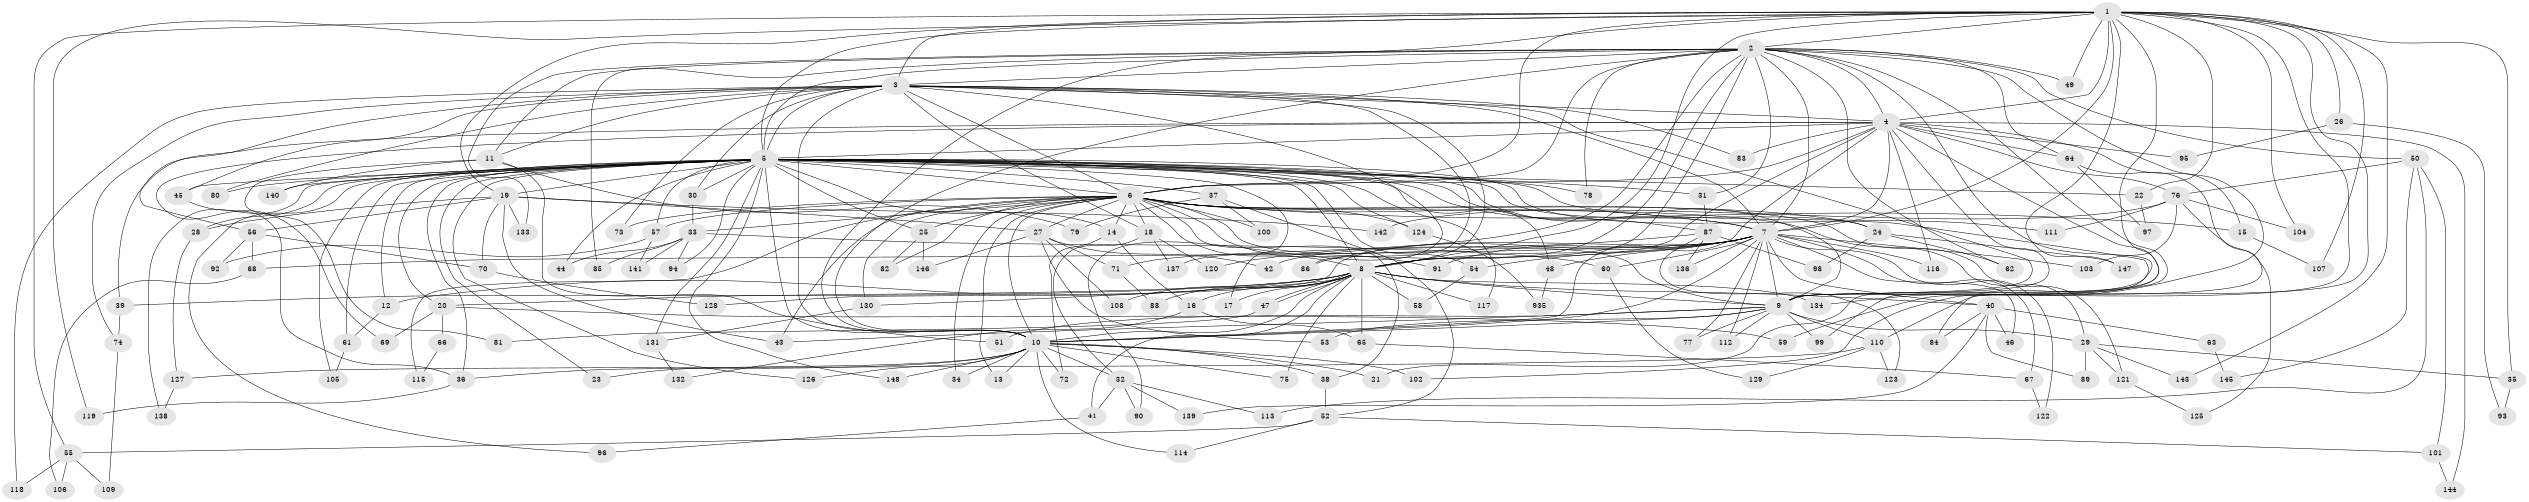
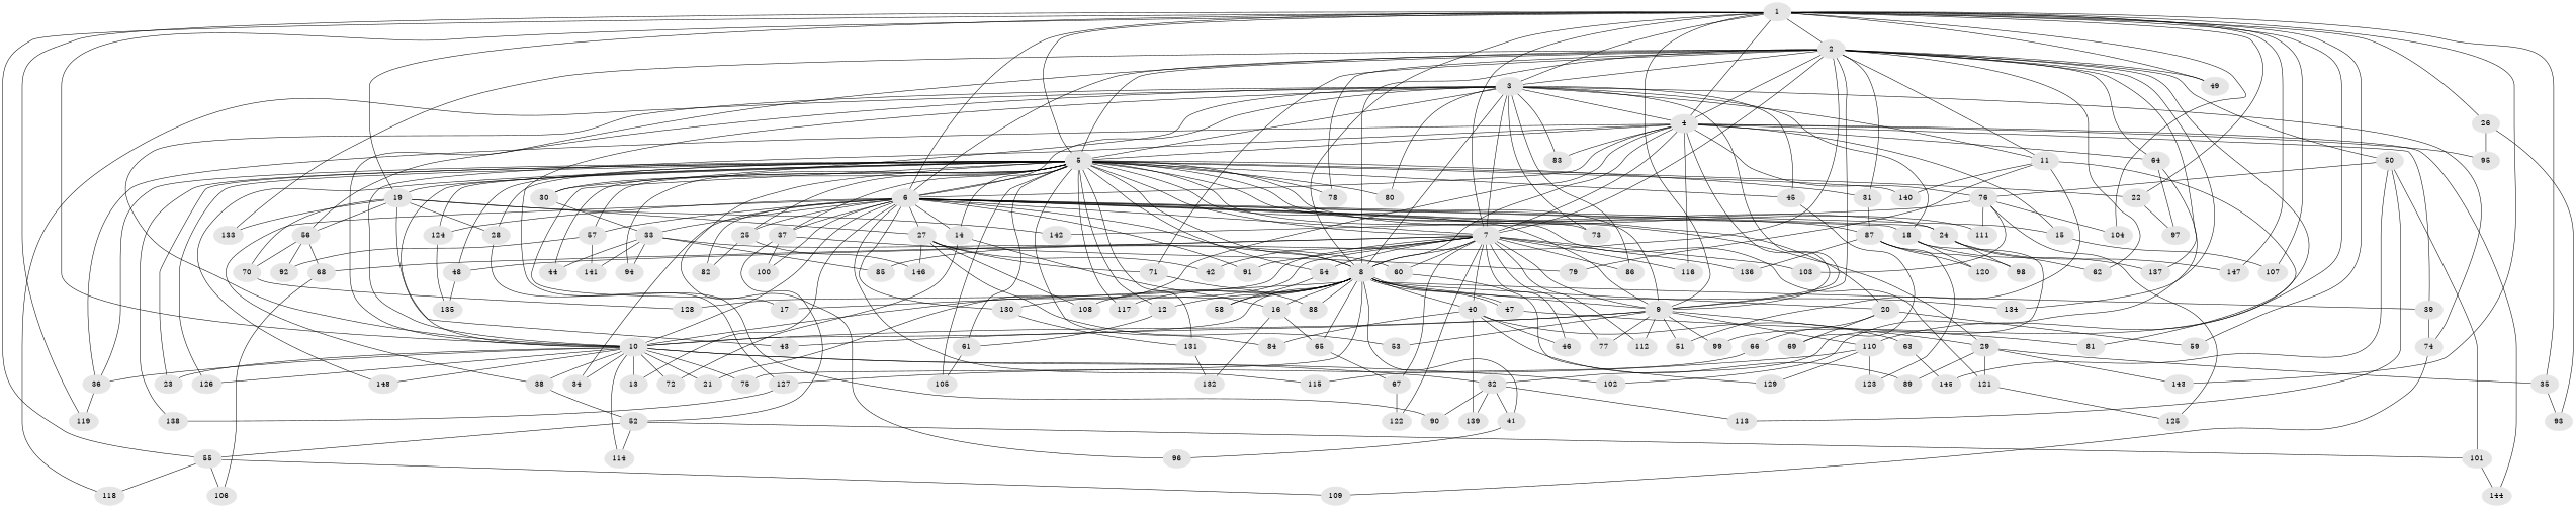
  graph {
    node [color=gray90 style=filled]
    1
    2
    3
    4
    5
    6
    7
    8
    9
    10
    19
    22
    26
    35
    49
    55
    59
    104
    107
    110
    119
    143
    147
    11
    31
    50
    62
    64
    71
    78
    85
    99
    133
    134
    137
    18
    30
    45
    56
    73
    74
    80
    83
    86
    90
    118
    15
    21
    36
    39
    76
    95
    116
    144
    12
    14
    17
    20
    23
    24
    25
    28
    37
    44
    48
    54
    57
    61
    84
    87
    94
    96
    105
    111
    117
    124
    126
    131
    138
    140
    148
    13
    27
    29
    33
    34
    38
    82
    91
    100
    115
    121
    130
    40
    42
    46
    60
    67
    68
    77
    103
    112
    122
    128
    136
    16
    41
    47
    58
    65
    75
    88
    108
    43
    51
    53
    32
    72
    102
    114
    70
    142
    97
    93
    106
    109
    127
    129
    123
    79
    81
    113
    101
    145
    120
    69
    92
    125
    66
    98
    146
    52
-   135 [label=935]
+   135
    141
    132
    89
    63
    139
    1 -- 2
    1 -- 3
    1 -- 4
    1 -- 5
    1 -- 6
    1 -- 7
    1 -- 8
    1 -- 9
    1 -- 10
    1 -- 19
    1 -- 22
    1 -- 26
    1 -- 35
    1 -- 49
    1 -- 55
    1 -- 59
    1 -- 104
    1 -- 107
    1 -- 110
    1 -- 119
    1 -- 143
    1 -- 147
    2 -- 3
    2 -- 4
    2 -- 5
    2 -- 6
    2 -- 7
    2 -- 8
    2 -- 9
    2 -- 10
    2 -- 49
    2 -- 11
    2 -- 31
    2 -- 50
    2 -- 62
    2 -- 64
    2 -- 71
    2 -- 78
    2 -- 85
    2 -- 99
    2 -- 133
    2 -- 134
    2 -- 137
    3 -- 4
    3 -- 5
    3 -- 6
    3 -- 7
    3 -- 8
    3 -- 9
    3 -- 10
    3 -- 11
    3 -- 18
    3 -- 30
    3 -- 45
    3 -- 56
    3 -- 73
    3 -- 74
    3 -- 80
    3 -- 83
    3 -- 86
    3 -- 90
    3 -- 118
    4 -- 5
    4 -- 6
    4 -- 7
    4 -- 8
    4 -- 9
    4 -- 10
    4 -- 64
    4 -- 83
    4 -- 15
    4 -- 21
    4 -- 36
    4 -- 39
    4 -- 76
    4 -- 95
    4 -- 116
    4 -- 144
    5 -- 6
    5 -- 7
    5 -- 8
    5 -- 9
    5 -- 10
    5 -- 19
    5 -- 22
    5 -- 31
    5 -- 78
    5 -- 30
    5 -- 45
    5 -- 80
    5 -- 36
    5 -- 12
    5 -- 14
    5 -- 17
    5 -- 20
    5 -- 23
    5 -- 24
    5 -- 25
    5 -- 28
    5 -- 37
    5 -- 44
    5 -- 48
    5 -- 54
    5 -- 57
    5 -- 61
    5 -- 84
    5 -- 87
    5 -- 94
    5 -- 96
    5 -- 105
    5 -- 111
    5 -- 117
    5 -- 124
    5 -- 126
    5 -- 131
    5 -- 138
    5 -- 140
    5 -- 148
    6 -- 7
    6 -- 8
    6 -- 9
    6 -- 10
    6 -- 18
    6 -- 73
    6 -- 15
    6 -- 14
    6 -- 24
    6 -- 25
-   6 -- 43
+   6 -- 37
    6 -- 57
    6 -- 124
    6 -- 13
    6 -- 27
    6 -- 29
    6 -- 33
    6 -- 34
    6 -- 38
    6 -- 82
    6 -- 91
    6 -- 100
    6 -- 115
    6 -- 121
    6 -- 130
    7 -- 8
    7 -- 9
    7 -- 10
    7 -- 86
    7 -- 116
    7 -- 48
    7 -- 54
    7 -- 91
    7 -- 40
    7 -- 42
    7 -- 46
    7 -- 60
    7 -- 67
    7 -- 68
    7 -- 77
    7 -- 103
    7 -- 112
    7 -- 122
    7 -- 128
    7 -- 136
    8 -- 9
    8 -- 10
    8 -- 134
    8 -- 39
    8 -- 12
    8 -- 17
    8 -- 20
    8 -- 117
    8 -- 130
    8 -- 40
    8 -- 16
    8 -- 41
    8 -- 47
    8 -- 47
    8 -- 58
    8 -- 65
    8 -- 75
    8 -- 88
    8 -- 108
    9 -- 10
    9 -- 110
    9 -- 99
    9 -- 29
    9 -- 77
    9 -- 112
    9 -- 43
    9 -- 51
    9 -- 53
    10 -- 21
    10 -- 36
    10 -- 23
    10 -- 126
    10 -- 148
    10 -- 13
    10 -- 34
    10 -- 38
    10 -- 75
    10 -- 32
    10 -- 72
    10 -- 102
    10 -- 114
    19 -- 133
    19 -- 56
    19 -- 28
    19 -- 27
    19 -- 43
    19 -- 70
    19 -- 142
    22 -- 97
    26 -- 95
    26 -- 93
    35 -- 93
    55 -- 118
    55 -- 106
    55 -- 109
    110 -- 127
    110 -- 129
    110 -- 123
    11 -- 140
    11 -- 51
    11 -- 79
    11 -- 81
    31 -- 87
    50 -- 76
    50 -- 113
    50 -- 101
    50 -- 145
    64 -- 102
    64 -- 97
    71 -- 88
    18 -- 137
    18 -- 32
    18 -- 120
    30 -- 33
    45 -- 69
    56 -- 68
    56 -- 70
    56 -- 92
    74 -- 109
    15 -- 107
    36 -- 119
    39 -- 74
    76 -- 104
    76 -- 111
    76 -- 103
    76 -- 142
    76 -- 125
    12 -- 61
    14 -- 16
    14 -- 72
    20 -- 59
    20 -- 69
    20 -- 66
    24 -- 147
    24 -- 62
    24 -- 98
    25 -- 82
    25 -- 146
    28 -- 127
    37 -- 100
    37 -- 79
    37 -- 52
    48 -- 135
    54 -- 58
    57 -- 92
    57 -- 141
    61 -- 105
    87 -- 136
    87 -- 123
    87 -- 120
    87 -- 98
    124 -- 135
    131 -- 132
    27 -- 71
    27 -- 42
    27 -- 108
    27 -- 53
    27 -- 146
    29 -- 35
    29 -- 143
    29 -- 121
    29 -- 89
    33 -- 85
    33 -- 44
    33 -- 94
    33 -- 60
    33 -- 141
    38 -- 52
    121 -- 125
    130 -- 131
    40 -- 84
    40 -- 46
    40 -- 89
    40 -- 63
    40 -- 139
    60 -- 129
    67 -- 122
    68 -- 106
    16 -- 65
    16 -- 132
    41 -- 96
    47 -- 81
    65 -- 67
    32 -- 90
    32 -- 41
    32 -- 113
    32 -- 139
    70 -- 128
    127 -- 138
    101 -- 144
    66 -- 115
    52 -- 55
    52 -- 114
    52 -- 101
    63 -- 145
  }
